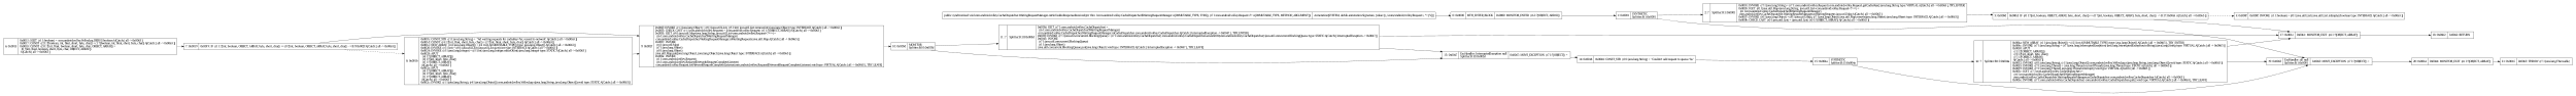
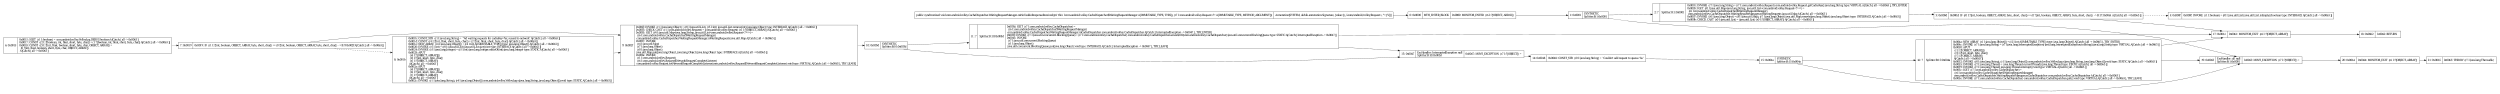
  digraph {
    fontname="PT Serif"
    rankdir=LR
    node [fontname="PT Serif" shape=record]
    edge [fontname="PT Serif"]
    n1 [label="{0\:\ 0x0000|MTH_ENTER_BLOCK\l|0x0000: MONITOR_ENTER  (r6 I:?[OBJECT, ARRAY]) \l}"]
    n2 [label="{1\:\ 0x0001|SYNTHETIC\lSplitter:B:1:0x0001\l}"]
    n3 [label="{2\:\ ?|Splitter:B:1:0x0001\l|0x0001: INVOKE  (r7 I:java.lang.String) = (r7 I:com.android.volley.Request) com.android.volley.Request.getCacheKey():java.lang.String type: VIRTUAL A[Catch:\{ all \-\> 0x0063 \}, TRY_ENTER]\l0x0005: IGET  (r0 I:java.util.Map\<java.lang.String, java.util.List\<com.android.volley.Request\<?\>\>\>) = \l  (r6 I:com.android.volley.CacheDispatcher$WaitingRequestManager)\l com.android.volley.CacheDispatcher.WaitingRequestManager.mWaitingRequests java.util.Map A[Catch:\{ all \-\> 0x0063 \}]\l0x0007: INVOKE  (r0 I:java.lang.Object) = (r0 I:java.util.Map), (r7 I:java.lang.Object) java.util.Map.remove(java.lang.Object):java.lang.Object type: INTERFACE A[Catch:\{ all \-\> 0x0063 \}]\l0x000b: CHECK_CAST  (r0 I:java.util.List) = (java.util.List) (r0 I:?[OBJECT, ARRAY]) A[Catch:\{ all \-\> 0x0063 \}]\l}"]
    n4 [label="{19\:\ 0x0063|ExcHandler: all null\lSplitter:B:1:0x0001\l|0x0063: MOVE_EXCEPTION  (r7 I:?[OBJECT]) =  \l}"]
    n5 [label="{3\:\ 0x000d|0x000d: IF  (r0 I:?[int, boolean, OBJECT, ARRAY, byte, short, char]) == (0 ?[int, boolean, OBJECT, ARRAY, byte, short, char])  \-\> B:17:0x0061 A[Catch:\{ all \-\> 0x0063 \}]\l}"]
    n6 [label="{20\:\ 0x0064|0x0064: MONITOR_EXIT  (r6 I:?[OBJECT, ARRAY]) \l}"]
    n7 [label="{4\:\ 0x000f|0x000f: INVOKE  (r1 I:boolean) = (r0 I:java.util.List) java.util.List.isEmpty():boolean type: INTERFACE A[Catch:\{ all \-\> 0x0063 \}]\l}"]
    n8 [label="{17\:\ 0x0061|0x0061: MONITOR_EXIT  (r6 I:?[OBJECT, ARRAY]) \l}"]
    n9 [label="{18\:\ 0x0062|0x0062: RETURN   \l}"]
    n10 [label="{6\:\ 0x0015|0x0015: SGET  (r1 I:boolean) =  com.android.volley.VolleyLog.DEBUG boolean A[Catch:\{ all \-\> 0x0063 \}]\l0x0017: CONST  (r2 I:?[boolean, int, float, short, byte, char]) = (1 ?[boolean, int, float, short, byte, char]) A[Catch:\{ all \-\> 0x0063 \}]\l0x0018: CONST  (r3 I:?[int, float, boolean, short, byte, char, OBJECT, ARRAY]) = \l  (0 ?[int, float, boolean, short, byte, char, OBJECT, ARRAY])\l A[Catch:\{ all \-\> 0x0063 \}]\l}"]
    n11 [label="{7\:\ 0x0019|0x0019: IF  (r1 I:?[int, boolean, OBJECT, ARRAY, byte, short, char]) == (0 ?[int, boolean, OBJECT, ARRAY, byte, short, char])  \-\> B:9:0x002f A[Catch:\{ all \-\> 0x0063 \}]\l}"]
    n12 [label="{8\:\ 0x001b|0x001b: CONST_STR  (r1 I:java.lang.String) =  \"%d waiting requests for cacheKey=%s; resend to network\" A[Catch:\{ all \-\> 0x0063 \}]\l0x001d: CONST  (r4 I:?[int, float, short, byte, char]) = (2 ?[int, float, short, byte, char]) A[Catch:\{ all \-\> 0x0063 \}]\l0x001e: NEW_ARRAY  (r4 I:java.lang.Object[]) = (r4 I:int A[IMMUTABLE_TYPE]) type: java.lang.Object[] A[Catch:\{ all \-\> 0x0063 \}]\l0x0020: INVOKE  (r5 I:int) = (r0 I:java.util.List) java.util.List.size():int type: INTERFACE A[Catch:\{ all \-\> 0x0063 \}]\l0x0024: INVOKE  (r5 I:java.lang.Integer) = (r5 I:int) java.lang.Integer.valueOf(int):java.lang.Integer type: STATIC A[Catch:\{ all \-\> 0x0063 \}]\l0x0028: APUT  \l  (r4 I:?[OBJECT, ARRAY][])\l  (r3 I:?[int, short, byte, char])\l  (r5 I:?[OBJECT, ARRAY])\l A[Catch:\{ all \-\> 0x0063 \}]\l0x002a: APUT  \l  (r4 I:?[OBJECT, ARRAY][])\l  (r2 I:?[int, short, byte, char])\l  (r7 I:?[OBJECT, ARRAY])\l A[Catch:\{ all \-\> 0x0063 \}]\l0x002c: INVOKE  (r1 I:java.lang.String), (r4 I:java.lang.Object[]) com.android.volley.VolleyLog.v(java.lang.String, java.lang.Object[]):void type: STATIC A[Catch:\{ all \-\> 0x0063 \}]\l}"]
    n13 [label="{9\:\ 0x002f|0x002f: INVOKE  (r1 I:java.lang.Object) = (r0 I:java.util.List), (r3 I:int) java.util.List.remove(int):java.lang.Object type: INTERFACE A[Catch:\{ all \-\> 0x0063 \}]\l0x0033: CHECK_CAST  (r1 I:com.android.volley.Request) = (com.android.volley.Request) (r1 I:?[OBJECT, ARRAY]) A[Catch:\{ all \-\> 0x0063 \}]\l0x0035: IGET  (r4 I:java.util.Map\<java.lang.String, java.util.List\<com.android.volley.Request\<?\>\>\>) = \l  (r6 I:com.android.volley.CacheDispatcher$WaitingRequestManager)\l com.android.volley.CacheDispatcher.WaitingRequestManager.mWaitingRequests java.util.Map A[Catch:\{ all \-\> 0x0063 \}]\l0x0037: INVOKE  \l  (r4 I:java.util.Map)\l  (r7 I:java.lang.Object)\l  (r0 I:java.lang.Object)\l java.util.Map.put(java.lang.Object, java.lang.Object):java.lang.Object type: INTERFACE A[Catch:\{ all \-\> 0x0063 \}]\l0x003a: INVOKE  \l  (r1 I:com.android.volley.Request)\l  (r6 I:com.android.volley.Request$NetworkRequestCompleteListener)\l com.android.volley.Request.setNetworkRequestCompleteListener(com.android.volley.Request$NetworkRequestCompleteListener):void type: VIRTUAL A[Catch:\{ all \-\> 0x0063 \}, TRY_LEAVE]\l}"]
-   n14 [label="{10\:\ 0x003d|MONITOR\lSplitter:B:10:0x003d\l}"]
+   n14 [label="{10\:\ 0x003d|SYNTHETIC\lSplitter:B:10:0x003d\l}"]
    n15 [label="{11\:\ ?|Splitter:B:10:0x008d\l|0x003d: IGET  (r7 I:com.android.volley.CacheDispatcher) = \l  (r6 I:com.android.volley.CacheDispatcher$WaitingRequestManager)\l com.android.volley.CacheDispatcher.WaitingRequestManager.mCacheDispatcher com.android.volley.CacheDispatcher A[Catch:\{ InterruptedException \-\> 0x0047 \}, TRY_ENTER]\l0x003f: INVOKE  (r7 I:java.util.concurrent.BlockingQueue) = (r7 I:com.android.volley.CacheDispatcher) com.android.volley.CacheDispatcher.access$100(com.android.volley.CacheDispatcher):java.util.concurrent.BlockingQueue type: STATIC A[Catch:\{ InterruptedException \-\> 0x0047 \}]\l0x0043: INVOKE  \l  (r7 I:java.util.concurrent.BlockingQueue)\l  (r1 I:java.lang.Object)\l java.util.concurrent.BlockingQueue.put(java.lang.Object):void type: INTERFACE A[Catch:\{ InterruptedException \-\> 0x0047 \}, TRY_LEAVE]\l}"]
    n16 [label="{13\:\ 0x0047|ExcHandler: InterruptedException null\lSplitter:B:10:0x003d\l|0x0047: MOVE_EXCEPTION  (r7 I:?[OBJECT]) =  \l}"]
    n17 [label="{14\:\ 0x0048|0x0048: CONST_STR  (r0 I:java.lang.String) =  \"Couldn't add request to queue. %s\" \l}"]
    n18 [label="{15\:\ 0x004a|SYNTHETIC\lSplitter:B:15:0x004a\l}"]
    n19 [label="{16\:\ ?|Splitter:B:15:0x004a\l|0x004a: NEW_ARRAY  (r1 I:java.lang.Object[]) = (r2 I:int A[IMMUTABLE_TYPE]) type: java.lang.Object[] A[Catch:\{ all \-\> 0x0063 \}, TRY_ENTER]\l0x004c: INVOKE  (r7 I:java.lang.String) = (r7 I:java.lang.InterruptedException) java.lang.InterruptedException.toString():java.lang.String type: VIRTUAL A[Catch:\{ all \-\> 0x0063 \}]\l0x0050: APUT  \l  (r1 I:?[OBJECT, ARRAY][])\l  (r3 I:?[int, short, byte, char])\l  (r7 I:?[OBJECT, ARRAY])\l A[Catch:\{ all \-\> 0x0063 \}]\l0x0052: INVOKE  (r0 I:java.lang.String), (r1 I:java.lang.Object[]) com.android.volley.VolleyLog.e(java.lang.String, java.lang.Object[]):void type: STATIC A[Catch:\{ all \-\> 0x0063 \}]\l0x0055: INVOKE  (r7 I:java.lang.Thread) =  java.lang.Thread.currentThread():java.lang.Thread type: STATIC A[Catch:\{ all \-\> 0x0063 \}]\l0x0059: INVOKE  (r7 I:java.lang.Thread) java.lang.Thread.interrupt():void type: VIRTUAL A[Catch:\{ all \-\> 0x0063 \}]\l0x005c: IGET  (r7 I:com.android.volley.CacheDispatcher) = \l  (r6 I:com.android.volley.CacheDispatcher$WaitingRequestManager)\l com.android.volley.CacheDispatcher.WaitingRequestManager.mCacheDispatcher com.android.volley.CacheDispatcher A[Catch:\{ all \-\> 0x0063 \}]\l0x005e: INVOKE  (r7 I:com.android.volley.CacheDispatcher) com.android.volley.CacheDispatcher.quit():void type: VIRTUAL A[Catch:\{ all \-\> 0x0063 \}, TRY_LEAVE]\l}"]
    n20 [label="{21\:\ 0x0065|0x0065: THROW  (r7 I:java.lang.Throwable) \l}"]
    n21 [label="{public synchronized void com.android.volley.CacheDispatcher.WaitingRequestManager.onNoUsableResponseReceived((r6 'this' I:com.android.volley.CacheDispatcher$WaitingRequestManager A[IMMUTABLE_TYPE, THIS]), (r7 I:com.android.volley.Request\<?\> A[IMMUTABLE_TYPE, METHOD_ARGUMENT]))  | Annotation[SYSTEM, dalvik.annotation.Signature, \{value=[(, Lcom\/android\/volley\/Request\<, *\>;)V]\}]\l}"]
    n1 -> n2
    n2 -> n3
    n2 -> n4
    n3 -> n5
    n4 -> n6
    n5 -> n7 [style=dashed]
    n5 -> n8
    n6 -> n20
    n8 -> n9
    n10 -> n11
    n11 -> n12 [style=dashed]
    n11 -> n13
    n12 -> n13
    n13 -> n14
    n14 -> n15
    n14 -> n16
    n15 -> n8
    n15 -> n16
    n16 -> n17
    n17 -> n18
    n18 -> n4
    n18 -> n19
    n19 -> n4
    n19 -> n8
    n21 -> n1
  }
